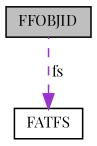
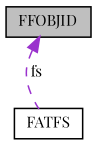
  digraph {
    fontname="Playfair Display"
    node [color=black fontname="Playfair Display" fontsize=10 shape=record style=filled]
    n1 [fillcolor=grey75 fontcolor=black height=0.2 label=FFOBJID width=0.4]
    n2 [fillcolor=white height=0.2 label=FATFS width=0.4]
-   n2 -> n1 [color=darkorchid3 dir=back fontname="Playfair Display" fontsize=10 label=" fs" labelfontname=Helvetica labelfontsize=10 style=dashed]
+   n1 -> n2 [color=darkorchid3 dir=back fontname="Playfair Display" fontsize=10 label=" fs" labelfontname=Helvetica labelfontsize=10 style=dashed]
  }
